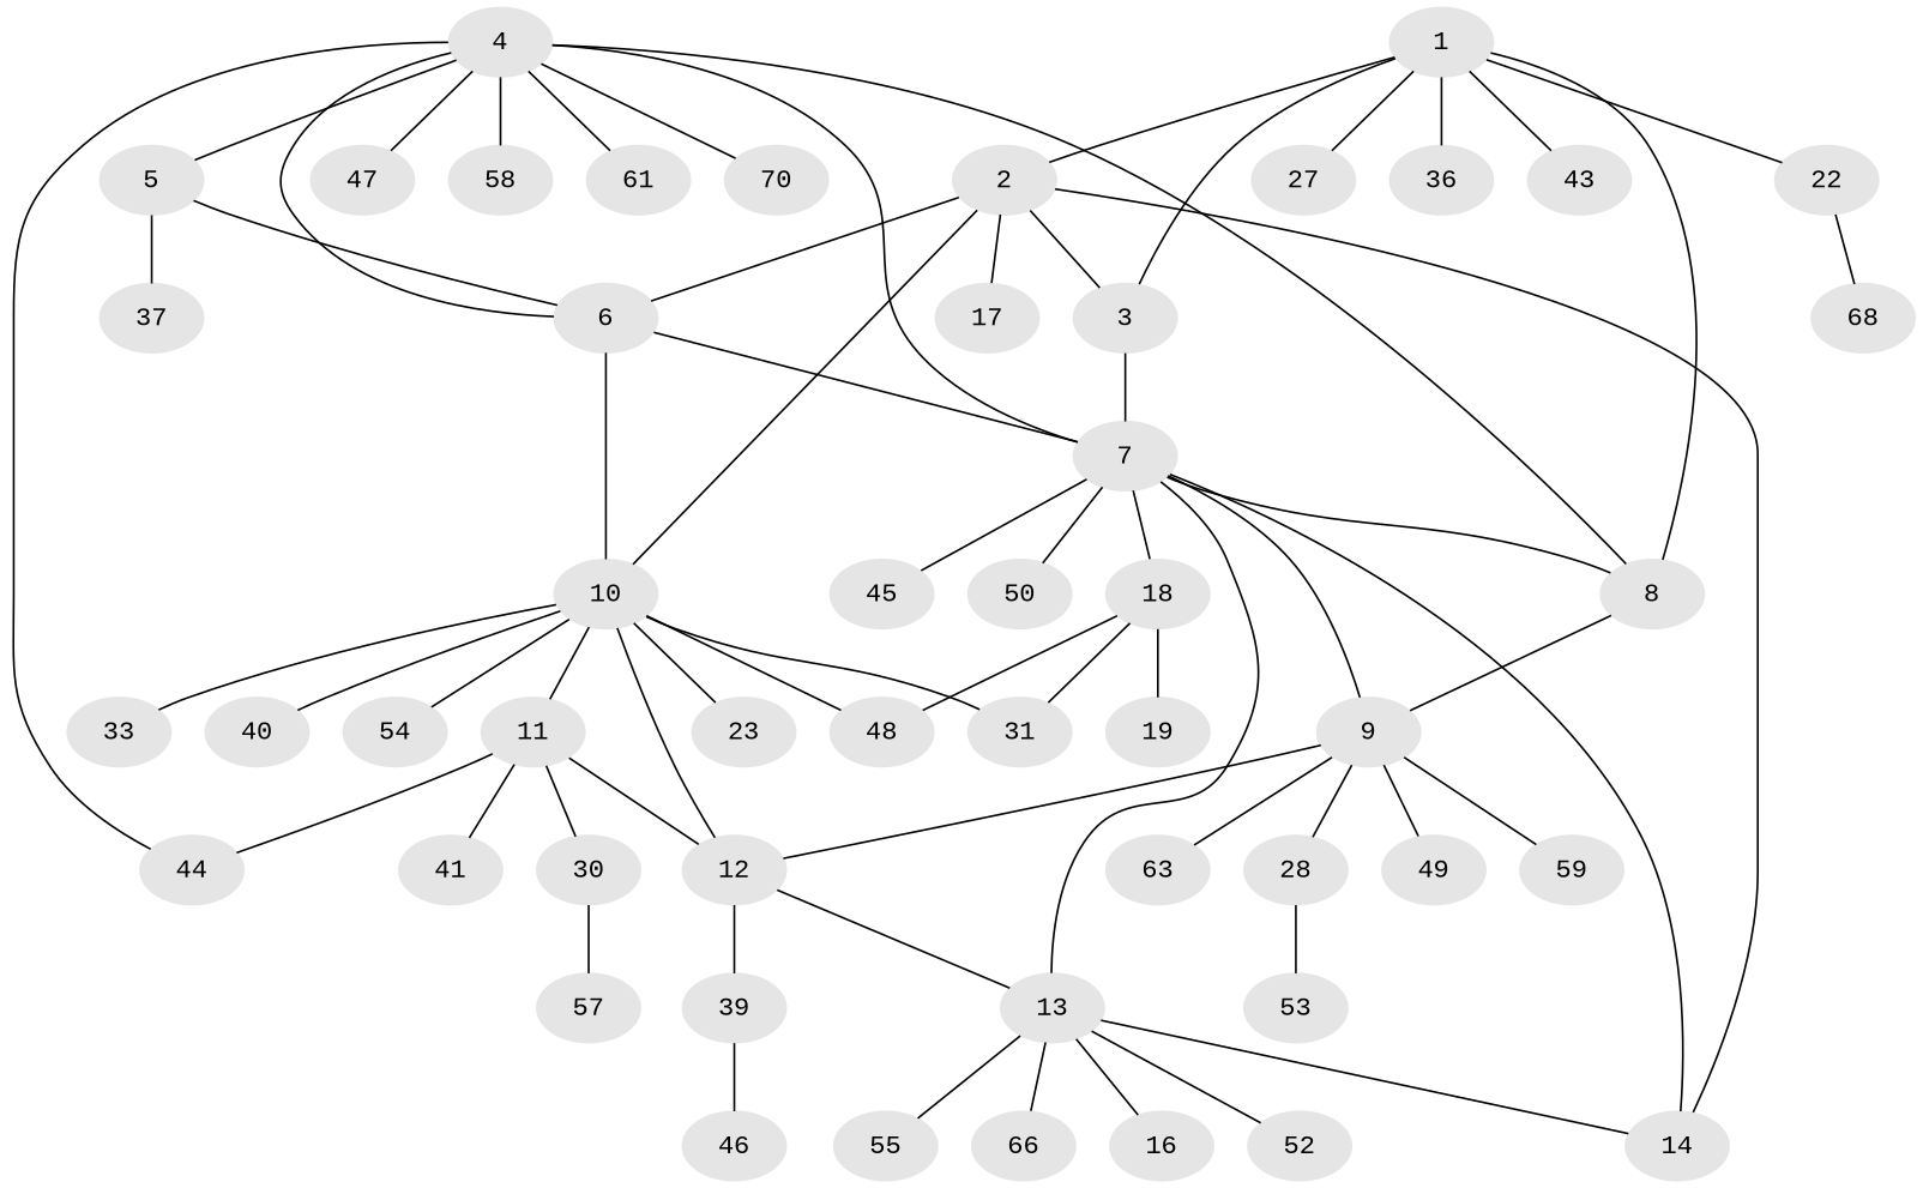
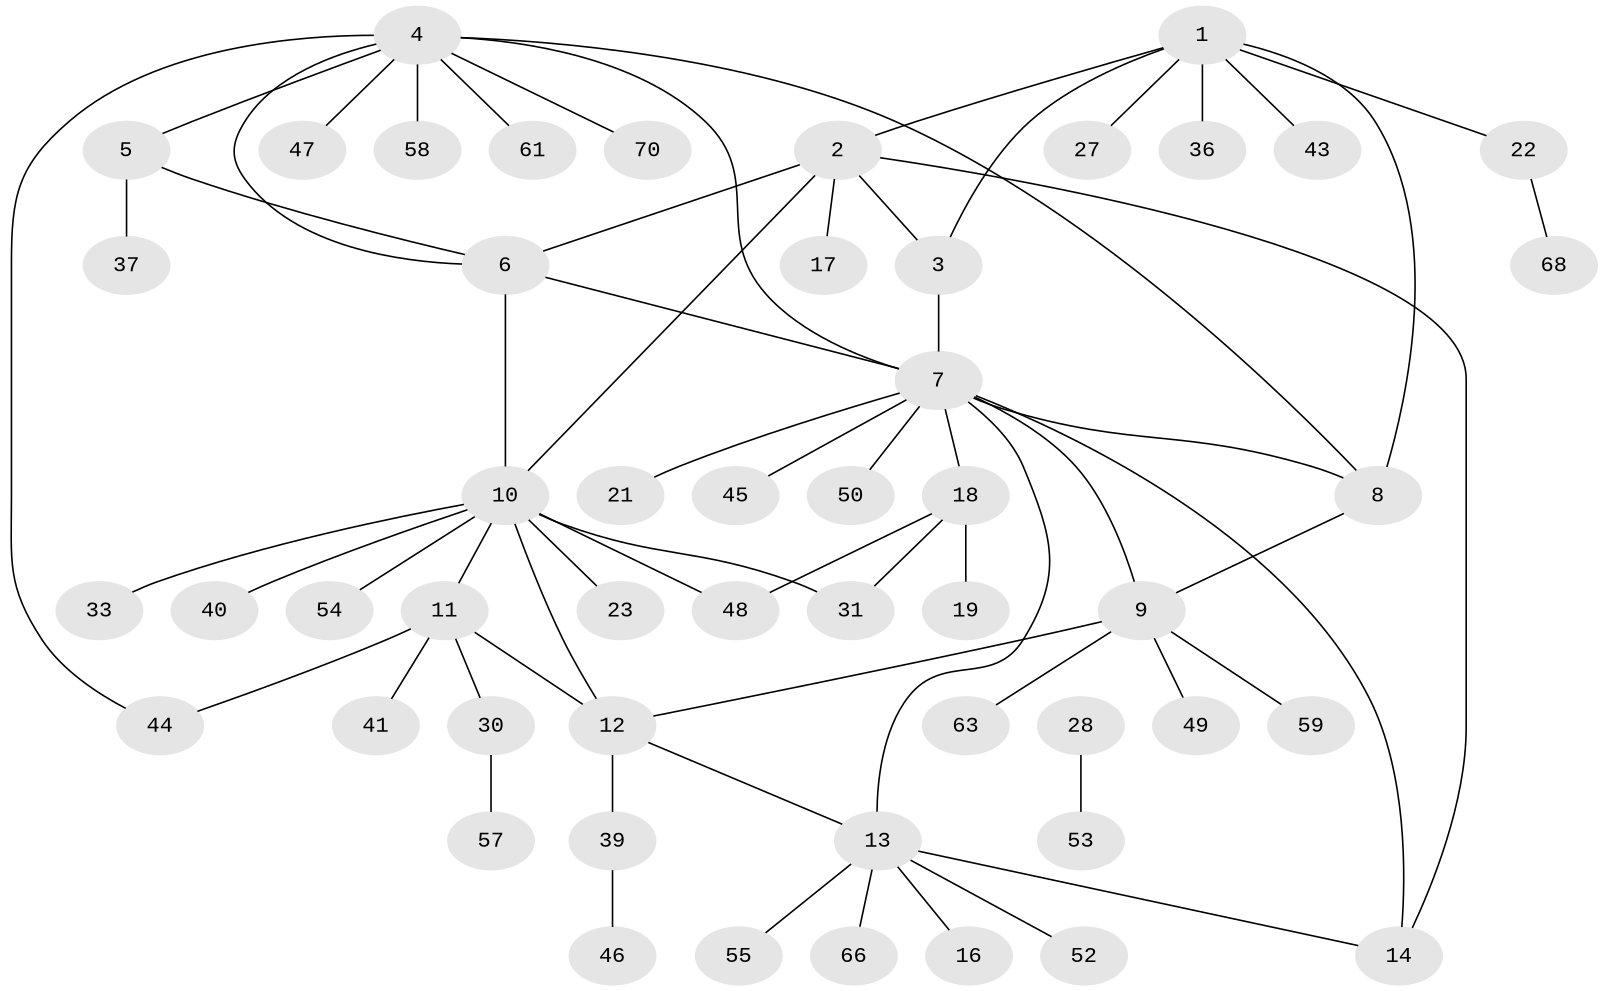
  graph {
    fontname="Liberation Mono"
    node [color=gray90 fontname="Liberation Mono" style=filled]
    edge [fontname="Liberation Mono"]
    1 [super="+34"]
    2 [super="+62"]
    3
    8
    22 [super="+29"]
    27
    36
    43
    6
    10 [super="+26"]
    14
    17
    7 [super="+15"]
    9 [super="+20"]
    68
    12 [super="+38"]
    11 [super="+25"]
    23
    31
    33
    40 [super="+65"]
    48 [super="+56"]
    54
    13 [super="+32"]
    18 [super="+24"]
+   21
    45
    50
    4 [super="+35"]
    5
    44
    47
    58
    61
    70
    37
    28
    49
    59
    63
    16 [super="+64"]
    52
    55
    66
    19
    39
    53
    30
    41
    57 [super="+60"]
    46 [super="+51"]
    1 -- 2
    1 -- 3
    1 -- 8
    1 -- 22
    1 -- 27
    1 -- 36
    1 -- 43
    2 -- 3
    2 -- 6
    2 -- 10
    2 -- 14
    2 -- 17
    3 -- 7
    8 -- 9
    22 -- 68
    6 -- 10
    6 -- 7
    10 -- 12
    10 -- 11
    10 -- 23
    10 -- 31
    10 -- 33
    10 -- 40
    10 -- 48
    10 -- 54
    7 -- 8
    7 -- 14
    7 -- 9
    7 -- 13
    7 -- 18
+   7 -- 21
    7 -- 45
    7 -- 50
    9 -- 12
-   9 -- 28
    9 -- 49
    9 -- 59
    9 -- 63
    12 -- 13
    12 -- 39
    11 -- 12
    11 -- 44
    11 -- 30
    11 -- 41
    13 -- 14
    13 -- 16
    13 -- 52
    13 -- 55
    13 -- 66
    18 -- 31
    18 -- 48
    18 -- 19
    4 -- 8
    4 -- 6
    4 -- 7
    4 -- 5
    4 -- 44
    4 -- 47
    4 -- 58
    4 -- 61
    4 -- 70
    5 -- 6
    5 -- 37
    28 -- 53
    39 -- 46
    30 -- 57
  }
